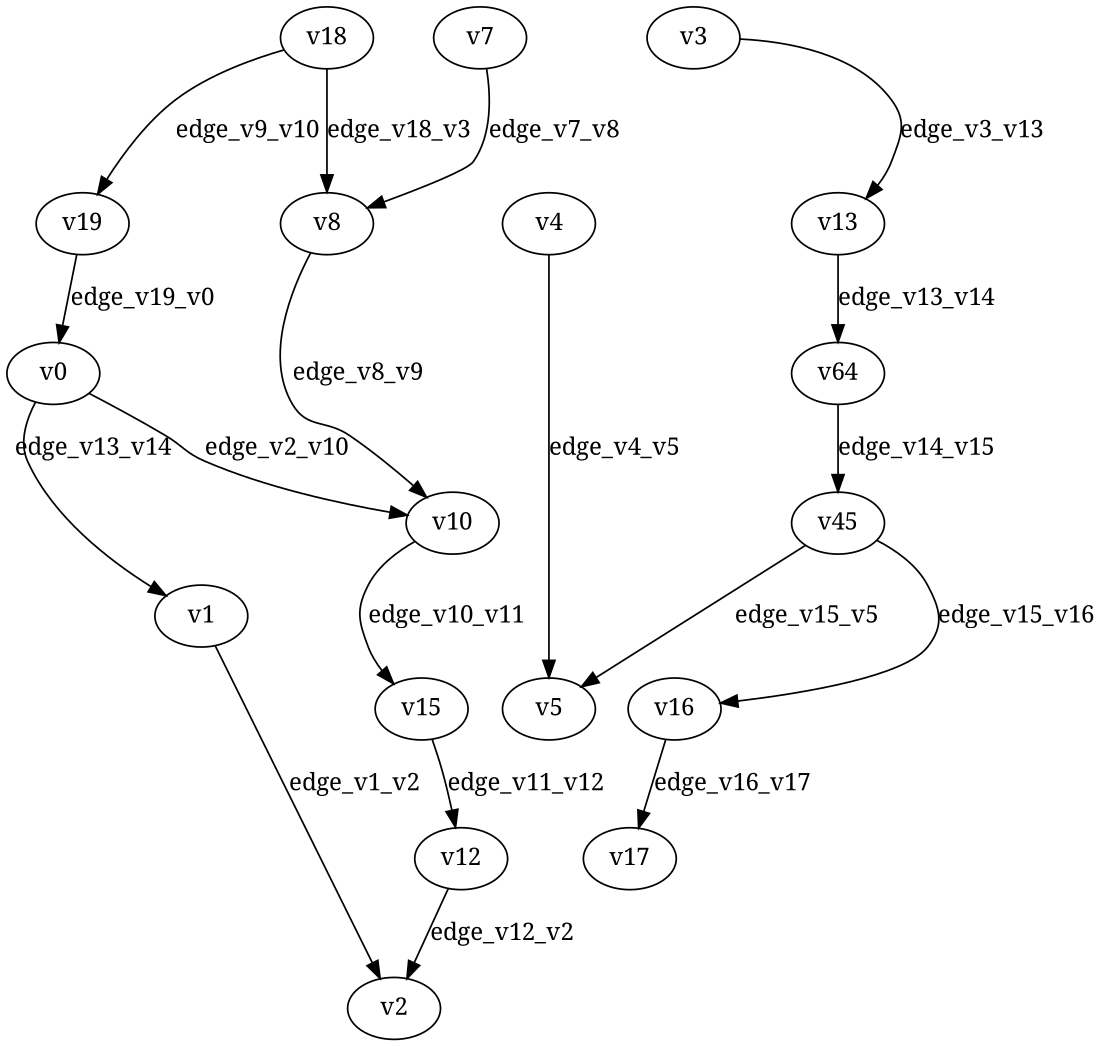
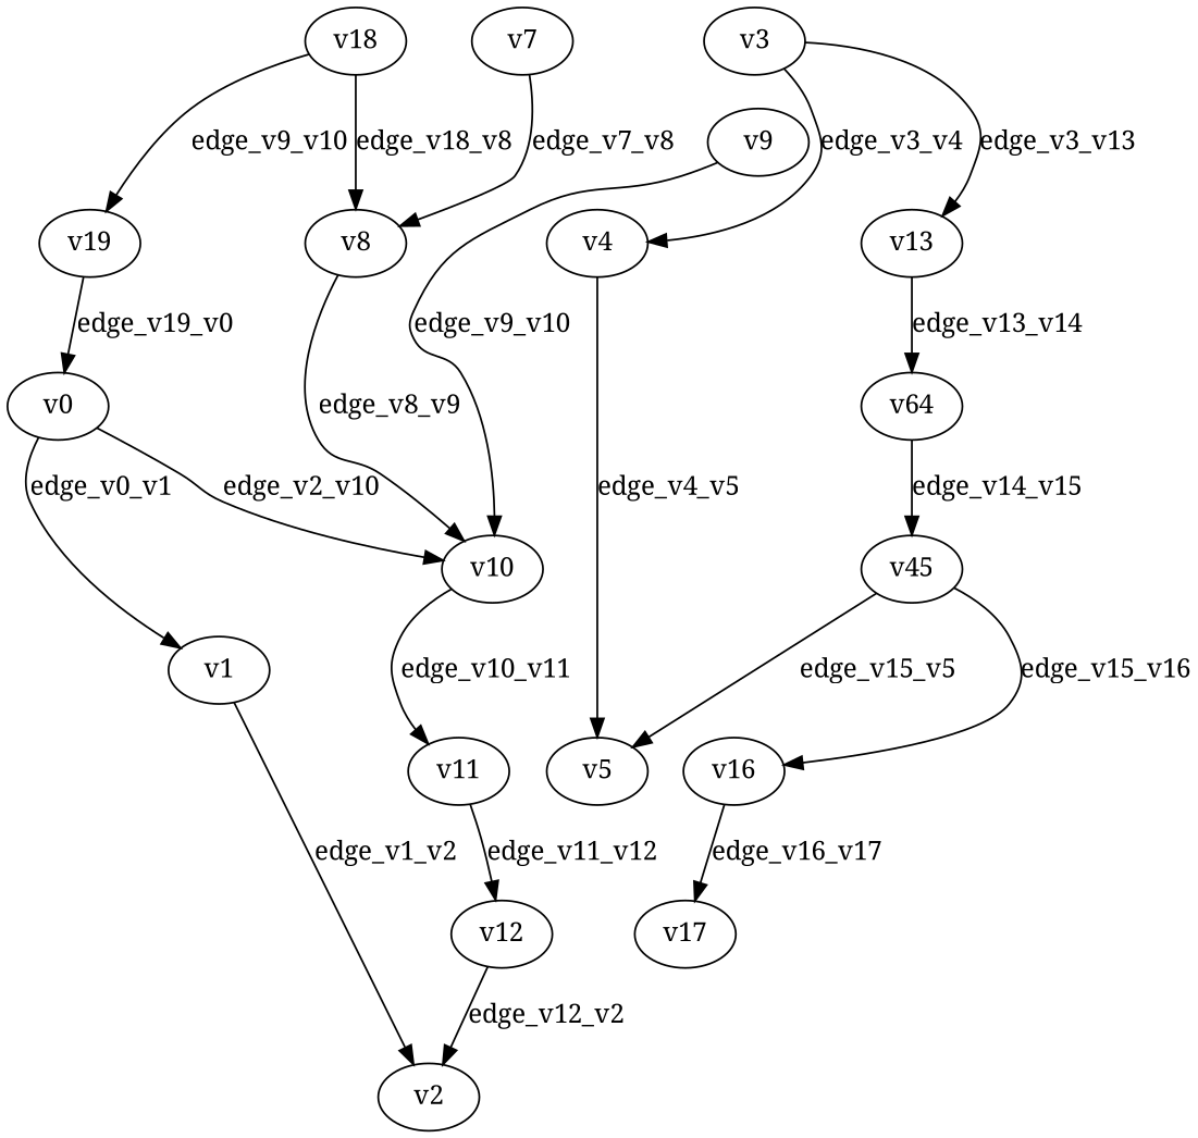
  digraph {
    fontname="Noto Serif"
    node [fontname="Noto Serif" player=0]
    edge [discount=0.534 fontname="Noto Serif" weight=-7.00]
    v1 [player=1]
    v0
    v10 [player=1]
    v2
-   v11 [label=v15]
+   v11
    v4 [player=1]
    v3
    v13 [player=1]
    v5
    n10 [label=v64]
    v7 [player=1]
    v8
    v16 [player=1]
    v17
+   v9
    v19 [player=1]
    v12
    n18 [label=v45]
    v18
    v1 -> v2 [label=edge_v1_v2 weight=-4.50]
-   v0 -> v1 [label=edge_v13_v14]
+   v0 -> v1 [label=edge_v0_v1]
    v0 -> v10 [label=edge_v2_v10 weight=-6.01]
    v10 -> v11 [label=edge_v10_v11 weight=-2.00]
    v11 -> v12 [label=edge_v11_v12 weight=0.50]
    v4 -> v5 [label=edge_v4_v5 weight=3.00]
+   v3 -> v4 [label=edge_v3_v4 weight=0.50]
    v3 -> v13 [label=edge_v3_v13 weight=0.45]
    v13 -> n10 [label=edge_v13_v14 weight=5.50]
    n10 -> n18 [label=edge_v14_v15 weight=8.00]
    v7 -> v8 [label=edge_v7_v8 weight=-9.50]
    v8 -> v10 [label=edge_v8_v9]
    v16 -> v17 [label=edge_v16_v17]
+   v9 -> v10 [label=edge_v9_v10 weight=-4.50]
    v19 -> v0 [label=edge_v19_v0 weight=0.50]
    v12 -> v2 [label=edge_v12_v2 weight=0.08]
    n18 -> v5 [label=edge_v15_v5 weight=-12.49]
    n18 -> v16 [label=edge_v15_v16 weight=-9.50]
-   v18 -> v8 [label=edge_v18_v3 weight=1.96]
+   v18 -> v8 [label=edge_v18_v8 weight=1.96]
    v18 -> v19 [label=edge_v9_v10 weight=-2.00]
  }
